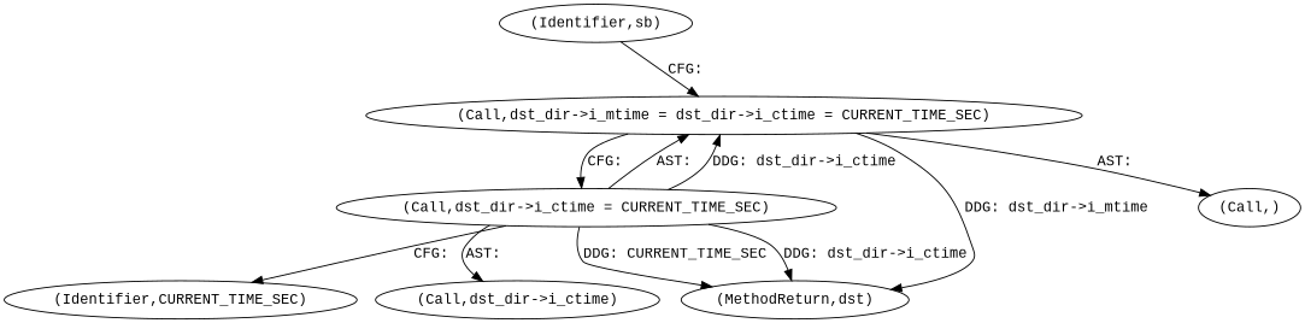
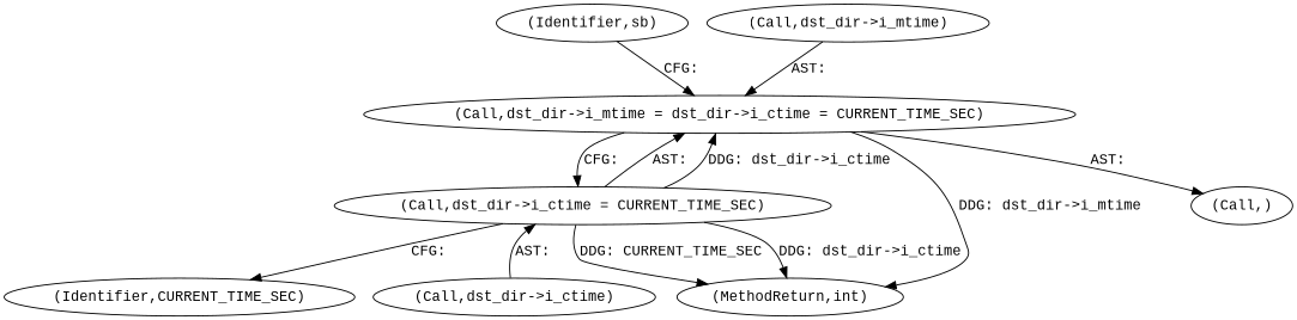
  digraph {
    fontname="Liberation Mono"
    node [fontname="Liberation Mono"]
    edge [fontname="Liberation Mono"]
    n1 [label="(Call,dst_dir->i_mtime = dst_dir->i_ctime = CURRENT_TIME_SEC)"]
    n2 [label="(Call,dst_dir->i_ctime = CURRENT_TIME_SEC)"]
-   n3 [label="(MethodReturn,dst)"]
+   n3 [label="(MethodReturn,int)"]
    n4 [label="(Call,)"]
    n5 [label="(Identifier,CURRENT_TIME_SEC)"]
    n6 [label="(Identifier,sb)"]
+   n7 [label="(Call,dst_dir->i_mtime)"]
    n8 [label="(Call,dst_dir->i_ctime)"]
    n1 -> n2 [label="CFG: "]
    n1 -> n3 [label="DDG: dst_dir->i_mtime"]
    n1 -> n4 [label="AST: "]
    n2 -> n1 [label="AST: "]
    n2 -> n1 [label="DDG: dst_dir->i_ctime"]
    n2 -> n3 [label="DDG: dst_dir->i_ctime"]
    n2 -> n3 [label="DDG: CURRENT_TIME_SEC"]
    n2 -> n5 [label="CFG: "]
    n6 -> n1 [label="CFG: "]
-   n2 -> n8 [label="AST: "]
+   n7 -> n1 [label="AST: "]
+   n8 -> n2 [label="AST: "]
  }
